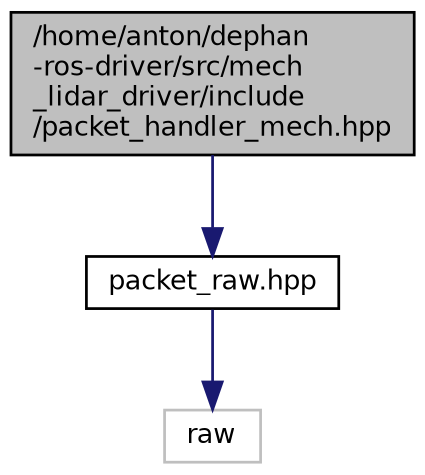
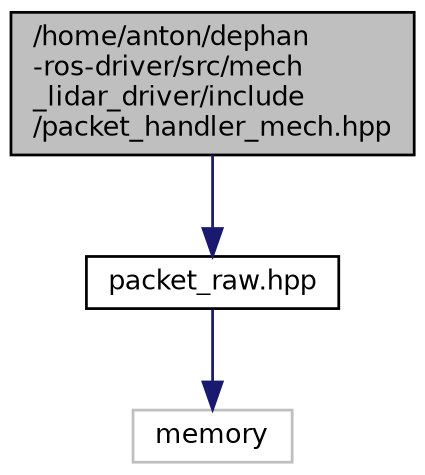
  digraph {
    node [color=black fillcolor=white fontname=Helvetica fontsize=10 shape=record style=filled]
    edge [color=midnightblue fontname=Helvetica fontsize=10 labelfontname=Helvetica labelfontsize=10 style=solid]
    n1 [fillcolor=grey75 fontcolor=black height=0.2 label="/home/anton/dephan\l-ros-driver/src/mech\l_lidar_driver/include\l/packet_handler_mech.hpp" width=0.4]
    n2 [height=0.2 label="packet_raw.hpp" width=0.4]
-   n3 [color=grey75 height=0.2 label=raw width=0.4]
+   n3 [color=grey75 height=0.2 label=memory width=0.4]
    n1 -> n2
    n2 -> n3
  }
